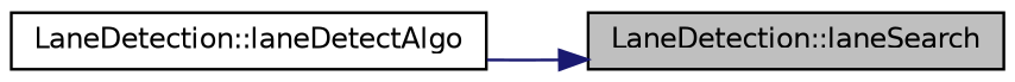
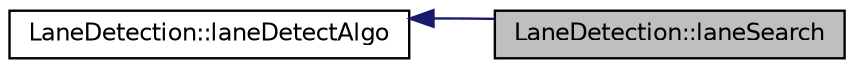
  digraph {
    rankdir=RL
    node [color=black fontname=Helvetica fontsize=10 shape=record style=filled]
    n1 [fillcolor=grey75 fontcolor=black height=0.2 label="LaneDetection::laneSearch" width=0.4]
    n2 [fillcolor=white height=0.2 label="LaneDetection::laneDetectAlgo" width=0.4]
-   n1 -> n2 [color=midnightblue dir=back fontname=Helvetica fontsize=10 labelfontname=Helvetica labelfontsize=10 style=solid]
+   n2 -> n1 [color=midnightblue dir=back fontname=Helvetica fontsize=10 labelfontname=Helvetica labelfontsize=10 style=solid]
  }
